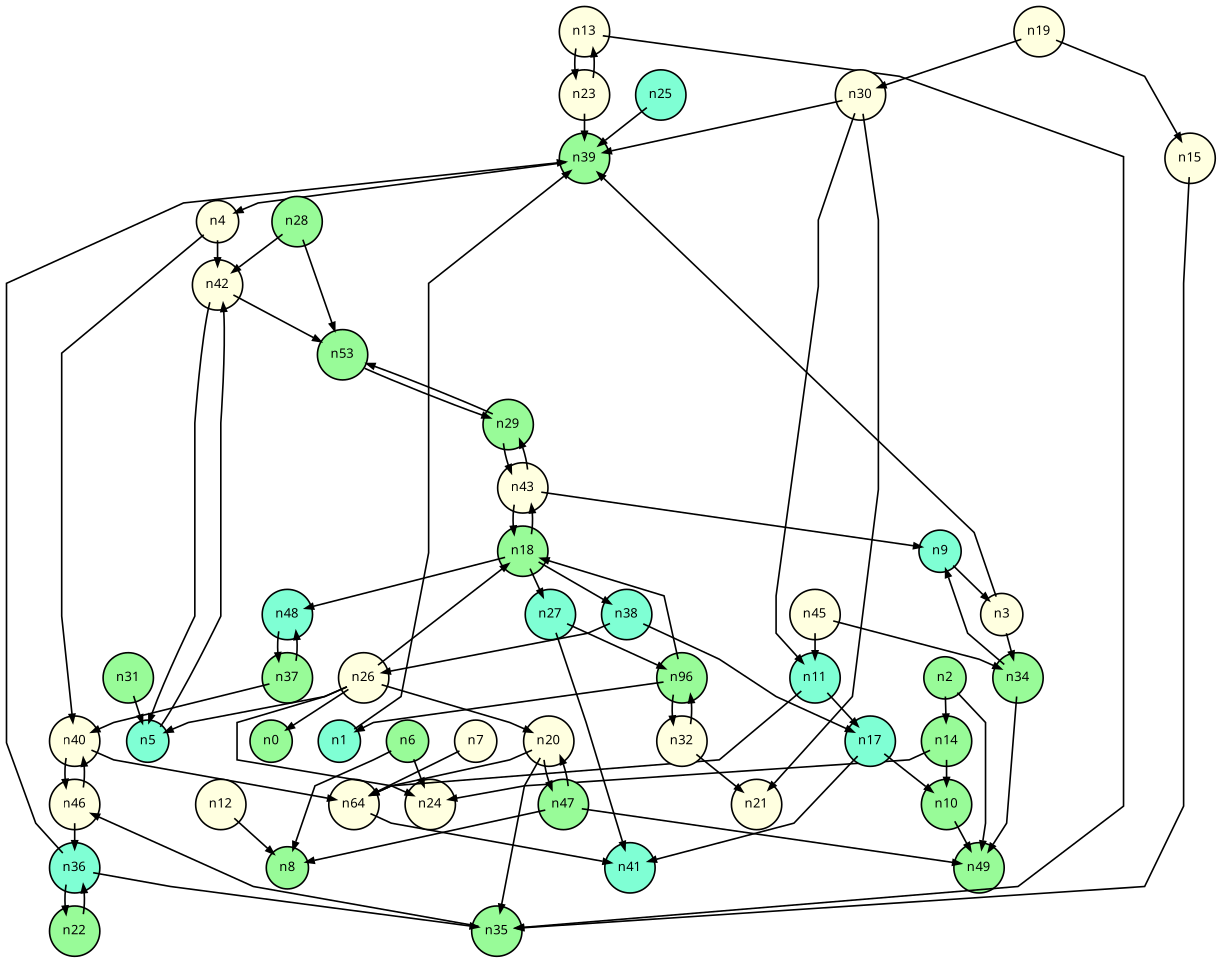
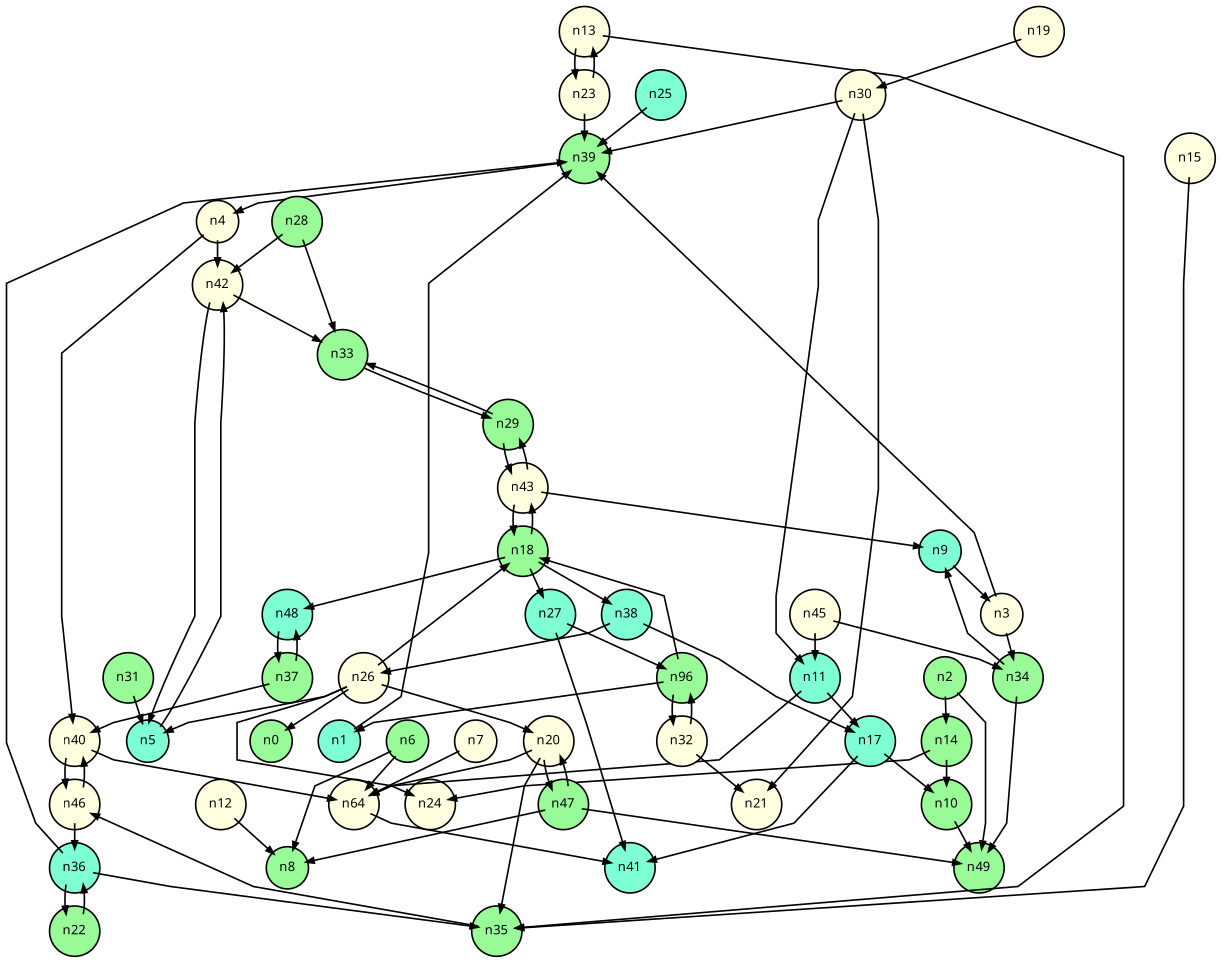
  digraph {
    fontname="Noto Sans"
    fontsize=8
    nodesep=0.22
    nodesize=0.16
    ranksep=0.22
    splines=polyline
    node [fillcolor=lightyellow fixedsize=shape fontname="Noto Sans" fontsize=8 shape=circle style=filled]
    edge [arrowsize=0.5 fontname="Noto Sans"]
    n39 [fillcolor=palegreen width=0.32]
    n4 [width=0.32]
    n40 [width=0.32]
    n42 [width=0.32]
    n44 [label=n64 width=0.32]
    n46 [width=0.32]
-   n33 [fillcolor=palegreen width=0.32 label=n53]
+   n33 [fillcolor=palegreen width=0.32]
    n5 [fillcolor=aquamarine width=0.32]
    n1 [fillcolor=aquamarine width=0.32]
    n14 [fillcolor=palegreen width=0.32]
    n10 [fillcolor=palegreen width=0.32]
    n24 [width=0.32]
    n49 [fillcolor=palegreen width=0.32]
    n2 [fillcolor=palegreen width=0.32]
    n3 [width=0.32]
    n34 [fillcolor=palegreen width=0.32]
    n9 [fillcolor=aquamarine width=0.32]
    n41 [fillcolor=aquamarine width=0.32]
    n36 [fillcolor=aquamarine width=0.32]
    n35 [fillcolor=palegreen width=0.32]
    n22 [fillcolor=palegreen width=0.32]
    n29 [fillcolor=palegreen width=0.32]
    n43 [width=0.32]
    n6 [fillcolor=palegreen width=0.32]
    n8 [fillcolor=palegreen width=0.32]
    n7 [width=0.32]
    n17 [fillcolor=aquamarine width=0.32]
    n11 [fillcolor=aquamarine width=0.32]
    n12 [width=0.32]
    n13 [width=0.32]
    n23 [width=0.32]
    n15 [width=0.32]
    n16 [fillcolor=palegreen label=n96 width=0.32]
    n18 [fillcolor=palegreen width=0.32]
    n32 [width=0.32]
    n27 [fillcolor=aquamarine width=0.32]
    n38 [fillcolor=aquamarine width=0.32]
    n48 [fillcolor=aquamarine width=0.32]
    n21 [width=0.32]
    n26 [width=0.32]
    n37 [fillcolor=palegreen width=0.32]
    n20 [width=0.32]
    n0 [fillcolor=palegreen width=0.32]
    n47 [fillcolor=palegreen width=0.32]
    n19 [width=0.32]
    n30 [width=0.32]
    n25 [fillcolor=aquamarine width=0.32]
    n28 [fillcolor=palegreen width=0.32]
    n31 [fillcolor=palegreen width=0.32]
    n45 [width=0.32]
    n39 -> n4
    n4 -> n40
    n4 -> n42
    n40 -> n44
    n40 -> n46
    n42 -> n33
    n42 -> n5
    n44 -> n41
    n46 -> n40
    n46 -> n36
    n33 -> n29
    n5 -> n42
    n1 -> n39
    n14 -> n10
    n14 -> n24
    n10 -> n49
    n2 -> n14
    n2 -> n49
    n3 -> n39
    n3 -> n34
    n34 -> n49
    n34 -> n9
    n9 -> n3
    n36 -> n39
    n36 -> n35
    n36 -> n22
    n35 -> n46
    n22 -> n36
    n29 -> n33
    n29 -> n43
    n43 -> n9
    n43 -> n29
    n43 -> n18
-   n6 -> n24
+   n6 -> n44
    n6 -> n8
    n7 -> n44
    n17 -> n10
    n17 -> n41
    n11 -> n44
    n11 -> n17
    n12 -> n8
    n13 -> n35
    n13 -> n23
    n23 -> n39
    n23 -> n13
    n15 -> n35
    n16 -> n1
    n16 -> n18
    n16 -> n32
    n18 -> n43
    n18 -> n27
    n18 -> n38
    n18 -> n48
    n32 -> n16
    n32 -> n21
    n27 -> n41
    n27 -> n16
    n38 -> n17
    n38 -> n26
    n48 -> n37
    n26 -> n5
    n26 -> n24
    n26 -> n18
    n26 -> n20
    n26 -> n0
    n37 -> n40
    n37 -> n48
    n20 -> n44
    n20 -> n35
    n20 -> n47
    n47 -> n49
    n47 -> n8
    n47 -> n20
-   n19 -> n15
    n19 -> n30
    n30 -> n39
    n30 -> n11
    n30 -> n21
    n25 -> n39
    n28 -> n42
    n28 -> n33
    n31 -> n5
    n45 -> n34
    n45 -> n11
  }
